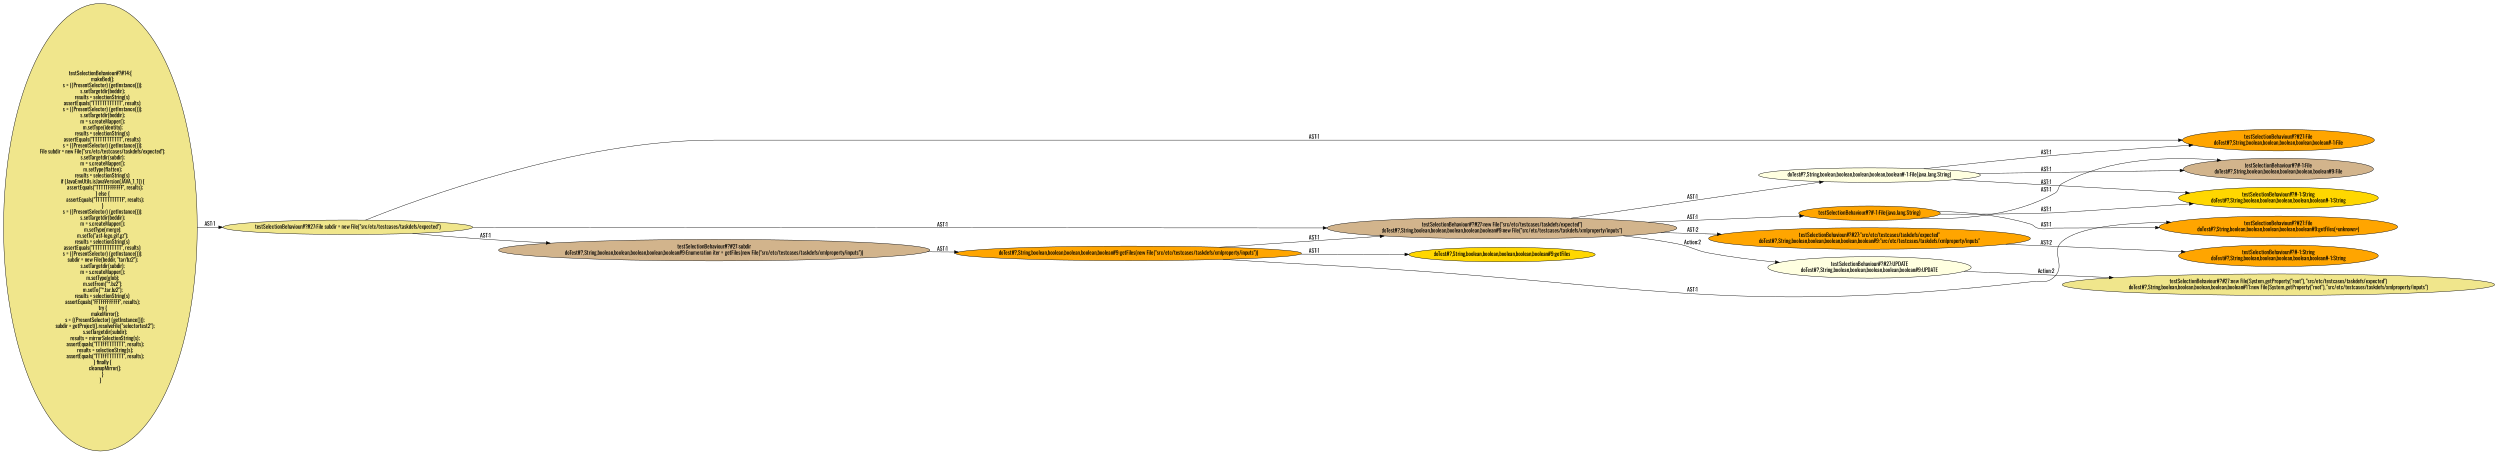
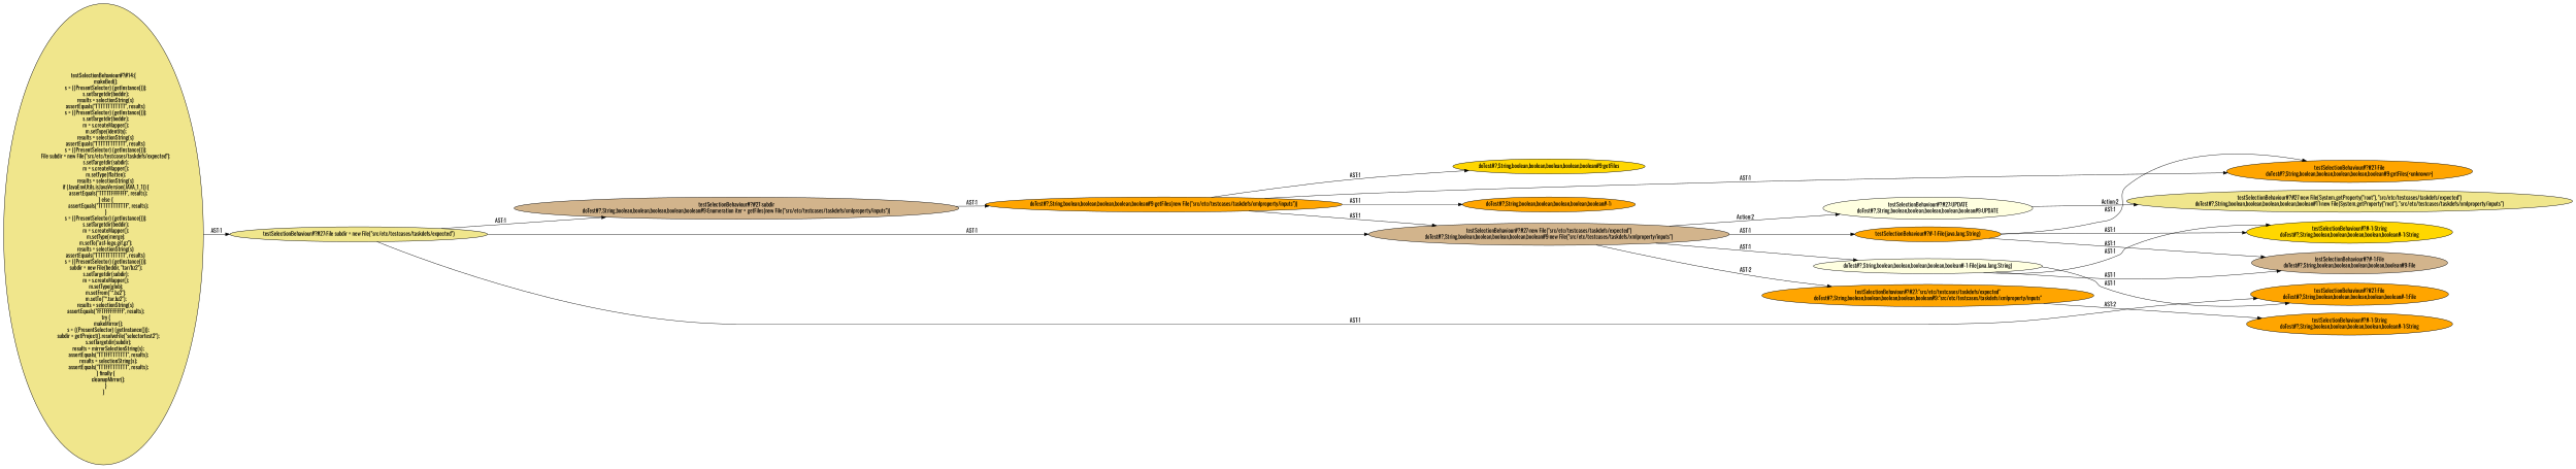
  digraph {
    rankdir=LR
    fontname=Oswald
    node [shape=ellipse style=filled fillcolor=orange fontname=Oswald]
    edge [fontname=Oswald]
    n1 [label="testSelectionBehaviour#?#27:UPDATE\ndoTest#?,String,boolean,boolean,boolean,boolean,boolean#9:UPDATE" fillcolor=lightyellow]
    n2 [label="testSelectionBehaviour#?#27:new File(System.getProperty(\"root\"), \"src/etc/testcases/taskdefs/expected\")\ndoTest#?,String,boolean,boolean,boolean,boolean,boolean#11:new File(System.getProperty(\"root\"), \"src/etc/testcases/taskdefs/xmlproperty/inputs\")" fillcolor=khaki]
    n3 [label="testSelectionBehaviour#?#27:new File(\"src/etc/testcases/taskdefs/expected\")\ndoTest#?,String,boolean,boolean,boolean,boolean,boolean#9:new File(\"src/etc/testcases/taskdefs/xmlproperty/inputs\")" fillcolor=tan]
    n4 [label="testSelectionBehaviour#?#-1:File(java.lang.String)"]
    n5 [label="testSelectionBehaviour#?#27:\"src/etc/testcases/taskdefs/expected\"\ndoTest#?,String,boolean,boolean,boolean,boolean,boolean#9:\"src/etc/testcases/taskdefs/xmlproperty/inputs\""]
    n6 [label="doTest#?,String,boolean,boolean,boolean,boolean,boolean#-1:File(java.lang.String)" fillcolor=lightyellow]
    n7 [label="testSelectionBehaviour#?#27:File subdir = new File(\"src/etc/testcases/taskdefs/expected\")" fillcolor=khaki]
    n8 [label="testSelectionBehaviour#?#27:subdir\ndoTest#?,String,boolean,boolean,boolean,boolean,boolean#9:Enumeration iter = getFiles(new File(\"src/etc/testcases/taskdefs/xmlproperty/inputs\"))" fillcolor=tan]
    n9 [label="testSelectionBehaviour#?#27:File\ndoTest#?,String,boolean,boolean,boolean,boolean,boolean#-1:File"]
    n10 [label="testSelectionBehaviour#?#14:\{\n    makeBed();\n    s = ((PresentSelector) (getInstance()));\n    s.setTargetdir(beddir);\n    results = selectionString(s);\n    assertEquals(\"TTTTTTTTTTTT\", results);\n    s = ((PresentSelector) (getInstance()));\n    s.setTargetdir(beddir);\n    m = s.createMapper();\n    m.setType(identity);\n    results = selectionString(s);\n    assertEquals(\"TTTTTTTTTTTT\", results);\n    s = ((PresentSelector) (getInstance()));\n    File subdir = new File(\"src/etc/testcases/taskdefs/expected\");\n    s.setTargetdir(subdir);\n    m = s.createMapper();\n    m.setType(flatten);\n    results = selectionString(s);\n    if (JavaEnvUtils.isJavaVersion(JAVA_1_1)) \{\n        assertEquals(\"TTTTTFFFFFFF\", results);\n    \} else \{\n        assertEquals(\"TTTTTTTTTTTF\", results);\n    \}\n    s = ((PresentSelector) (getInstance()));\n    s.setTargetdir(beddir);\n    m = s.createMapper();\n    m.setType(merge);\n    m.setTo(\"asf-logo.gif.gz\");\n    results = selectionString(s);\n    assertEquals(\"TTTTTTTTTTTT\", results);\n    s = ((PresentSelector) (getInstance()));\n    subdir = new File(beddir, \"tar/bz2\");\n    s.setTargetdir(subdir);\n    m = s.createMapper();\n    m.setType(glob);\n    m.setFrom(\"*.bz2\");\n    m.setTo(\"*.tar.bz2\");\n    results = selectionString(s);\n    assertEquals(\"FFTFFFFFFFFF\", results);\n    try \{\n        makeMirror();\n        s = ((PresentSelector) (getInstance()));\n        subdir = getProject().resolveFile(\"selectortest2\");\n        s.setTargetdir(subdir);\n        results = mirrorSelectionString(s);\n        assertEquals(\"TTTFFTTTTTTT\", results);\n        results = selectionString(s);\n        assertEquals(\"TTTFFTTTTTTT\", results);\n    \} finally \{\n        cleanupMirror();\n    \}\n\}" fillcolor=khaki]
    n11 [label="doTest#?,String,boolean,boolean,boolean,boolean,boolean#9:getFiles(new File(\"src/etc/testcases/taskdefs/xmlproperty/inputs\"))"]
    n12 [label="testSelectionBehaviour#?#-1:File\ndoTest#?,String,boolean,boolean,boolean,boolean,boolean#9:File" fillcolor=tan]
    n13 [label="testSelectionBehaviour#?#27:File\ndoTest#?,String,boolean,boolean,boolean,boolean,boolean#9:getFiles(<unknown>)"]
    n14 [label="testSelectionBehaviour#?#-1:String\ndoTest#?,String,boolean,boolean,boolean,boolean,boolean#-1:String" fillcolor=gold]
    n15 [label="testSelectionBehaviour#?#-1:String\ndoTest#?,String,boolean,boolean,boolean,boolean,boolean#-1:String"]
+   n16 [label="doTest#?,String,boolean,boolean,boolean,boolean,boolean#-1:"]
    n17 [label="doTest#?,String,boolean,boolean,boolean,boolean,boolean#9:getFiles" fillcolor=gold]
    n1 -> n2 [label="Action:2"]
    n3 -> n1 [label="Action:2"]
    n3 -> n4 [label="AST:1"]
    n3 -> n5 [label="AST:2"]
    n3 -> n6 [label="AST:1"]
    n4 -> n12 [label="AST:1"]
    n4 -> n13 [label="AST:1"]
    n4 -> n14 [label="AST:1"]
    n5 -> n15 [label="AST:2"]
    n6 -> n9 [label="AST:1"]
    n6 -> n12 [label="AST:1"]
    n6 -> n14 [label="AST:1"]
    n7 -> n3 [label="AST:1"]
    n7 -> n8 [label="AST:1"]
    n7 -> n9 [label="AST:1"]
    n8 -> n11 [label="AST:1"]
    n10 -> n7 [label="AST:1"]
    n11 -> n3 [label="AST:1"]
    n11 -> n13 [label="AST:1"]
+   n11 -> n16 [label="AST:1"]
    n11 -> n17 [label="AST:1"]
  }
